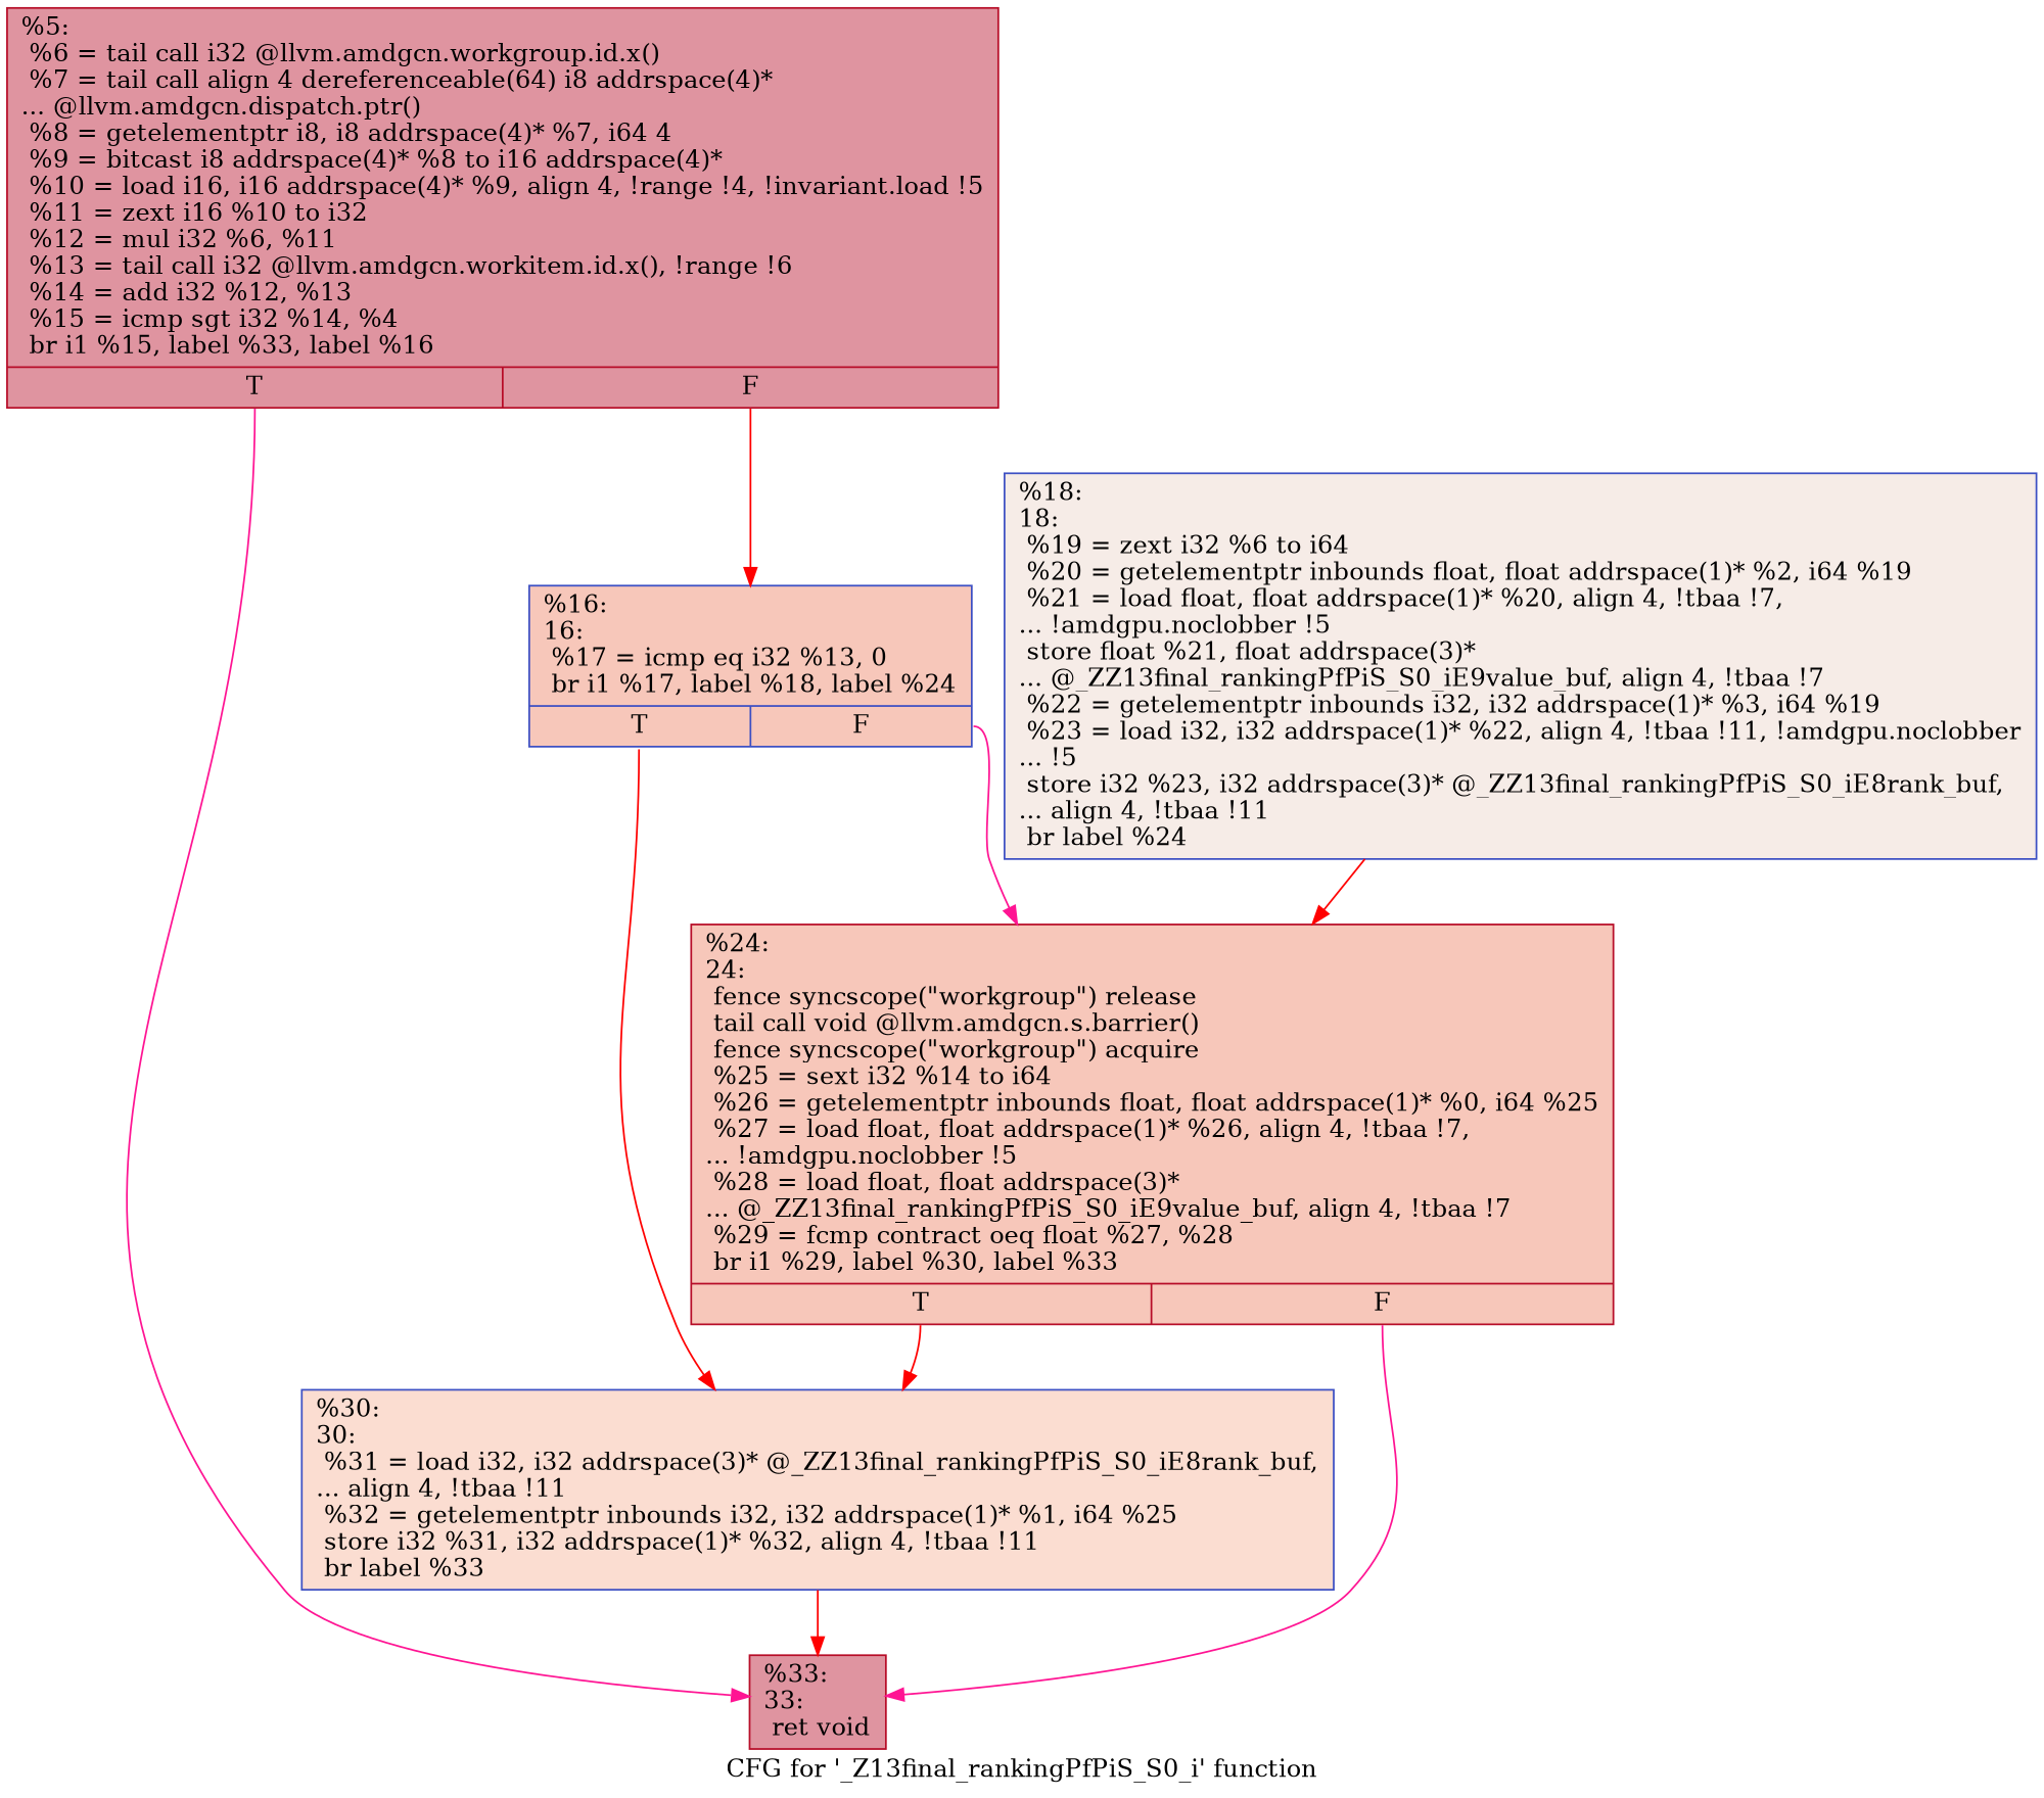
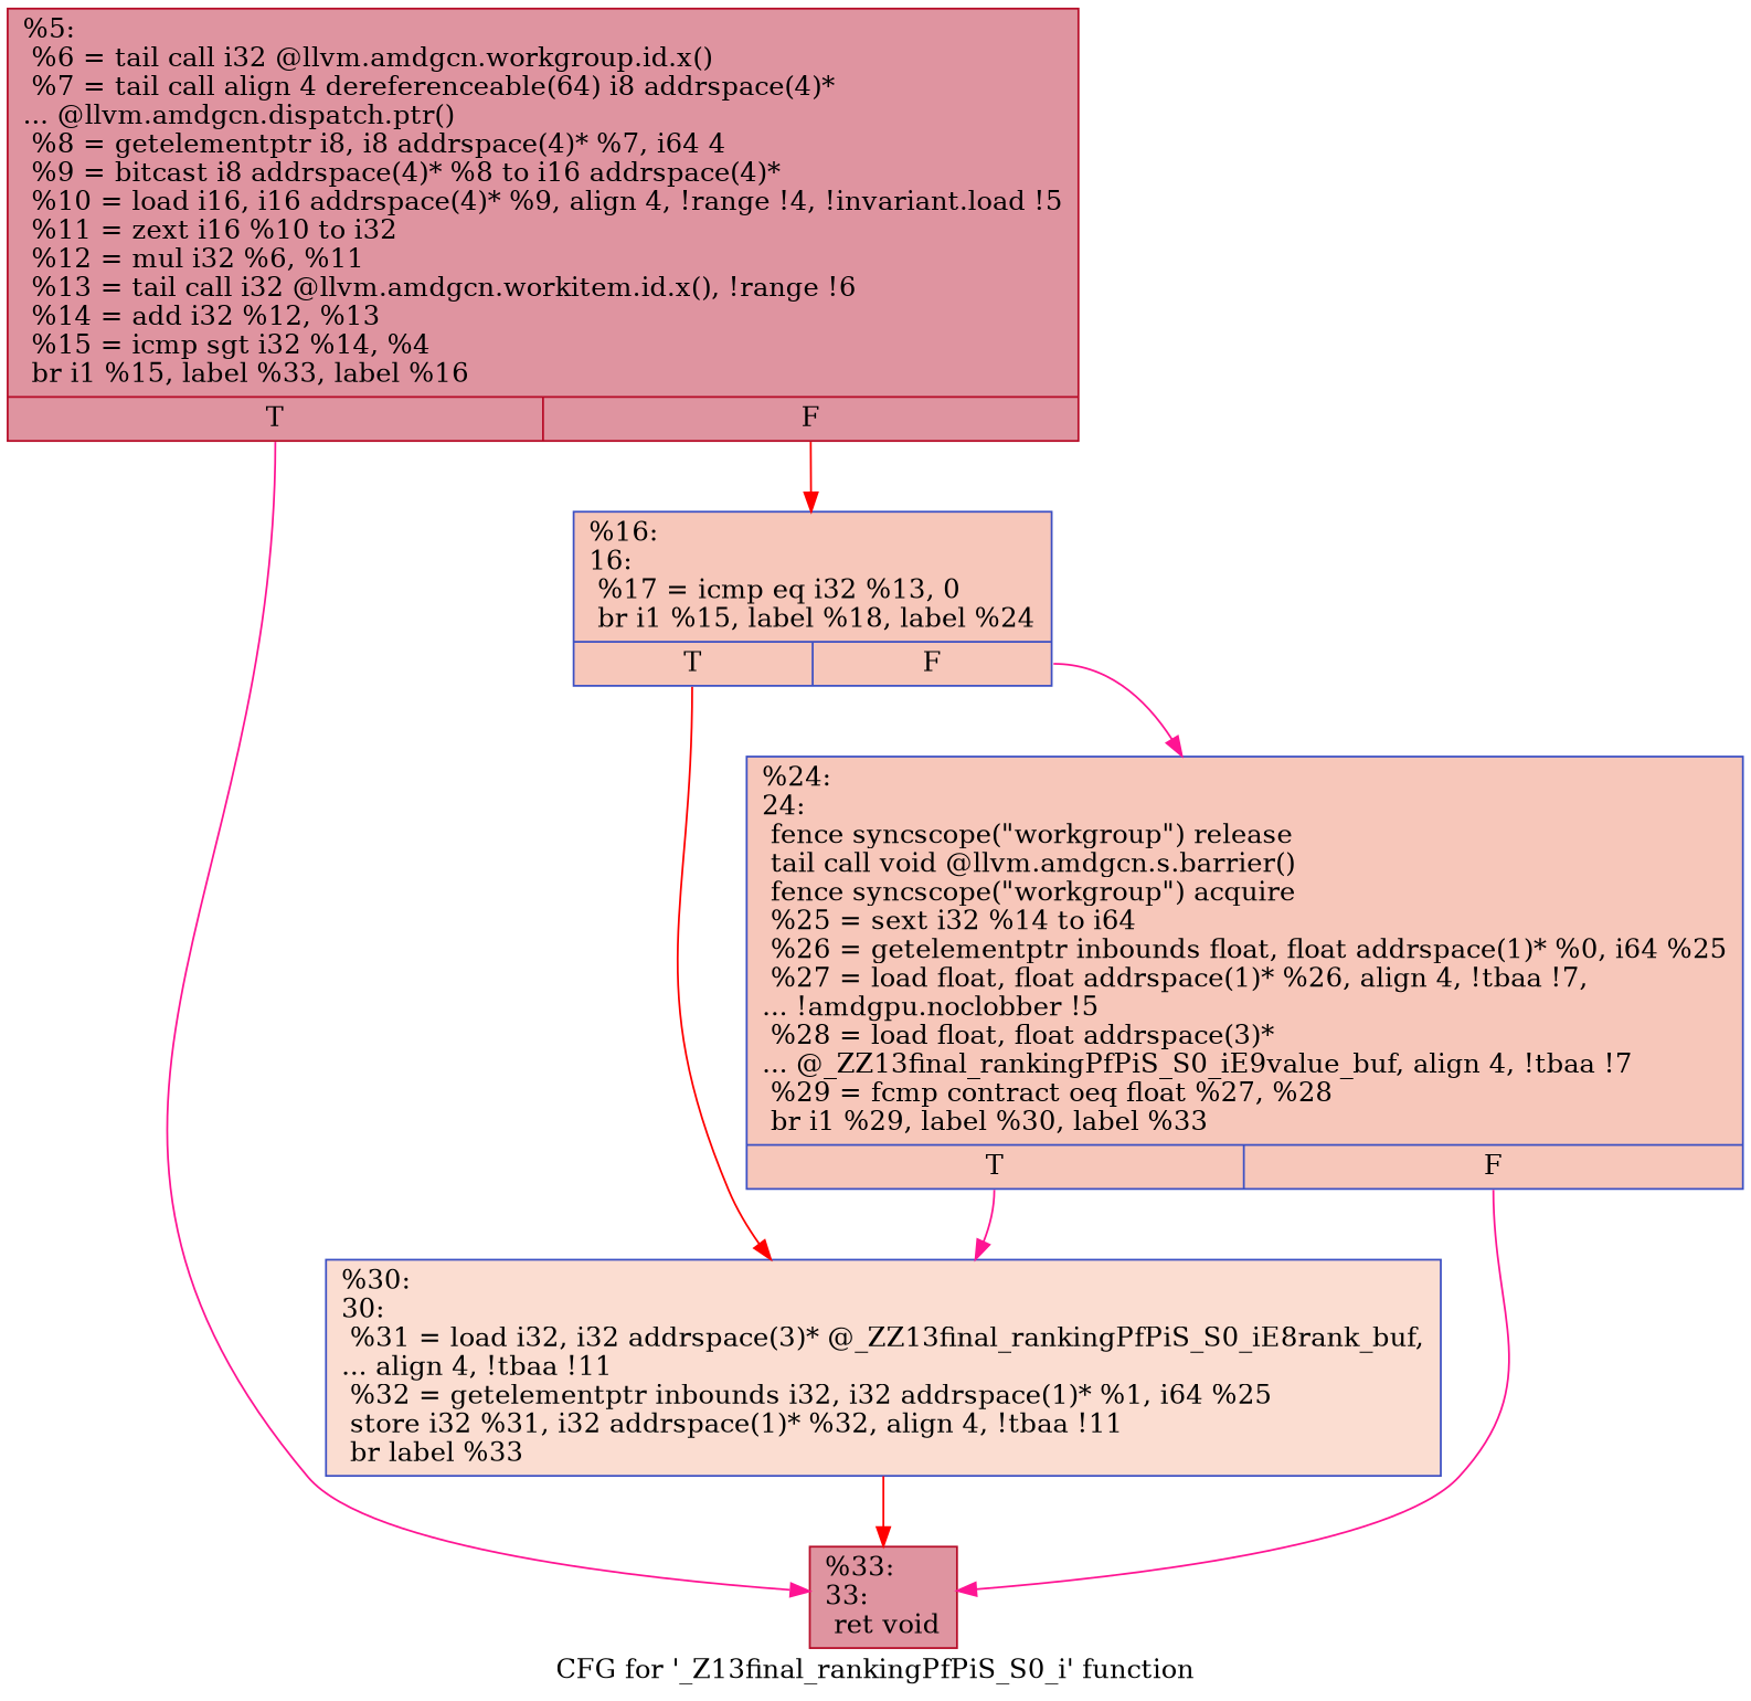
  digraph {
    label="CFG for '_Z13final_rankingPfPiS_S0_i' function"
    node [color="#3d50c3ff" fillcolor="#b70d2870" shape=record style=filled]
    edge [color=deeppink tailport=s0]
    n1 [color="#b70d28ff" label="{%5:\l  %6 = tail call i32 @llvm.amdgcn.workgroup.id.x()\l  %7 = tail call align 4 dereferenceable(64) i8 addrspace(4)*\l... @llvm.amdgcn.dispatch.ptr()\l  %8 = getelementptr i8, i8 addrspace(4)* %7, i64 4\l  %9 = bitcast i8 addrspace(4)* %8 to i16 addrspace(4)*\l  %10 = load i16, i16 addrspace(4)* %9, align 4, !range !4, !invariant.load !5\l  %11 = zext i16 %10 to i32\l  %12 = mul i32 %6, %11\l  %13 = tail call i32 @llvm.amdgcn.workitem.id.x(), !range !6\l  %14 = add i32 %12, %13\l  %15 = icmp sgt i32 %14, %4\l  br i1 %15, label %33, label %16\l|{<s0>T|<s1>F}}"]
    n2 [color="#b70d28ff" label="{%33:\l33:                                               \l  ret void\l}"]
-   n3 [fillcolor="#ec7f6370" label="{%16:\l16:                                               \l  %17 = icmp eq i32 %13, 0\l  br i1 %17, label %18, label %24\l|{<s0>T|<s1>F}}"]
-   n4 [color="#b70d28ff" fillcolor="#ec7f6370" label="{%24:\l24:                                               \l  fence syncscope(\"workgroup\") release\l  tail call void @llvm.amdgcn.s.barrier()\l  fence syncscope(\"workgroup\") acquire\l  %25 = sext i32 %14 to i64\l  %26 = getelementptr inbounds float, float addrspace(1)* %0, i64 %25\l  %27 = load float, float addrspace(1)* %26, align 4, !tbaa !7,\l... !amdgpu.noclobber !5\l  %28 = load float, float addrspace(3)*\l... @_ZZ13final_rankingPfPiS_S0_iE9value_buf, align 4, !tbaa !7\l  %29 = fcmp contract oeq float %27, %28\l  br i1 %29, label %30, label %33\l|{<s0>T|<s1>F}}"]
+   n3 [fillcolor="#ec7f6370" label="{%16:\l16:                                               \l  %17 = icmp eq i32 %13, 0\l  br i1 %15, label %18, label %24\l|{<s0>T|<s1>F}}"]
+   n4 [fillcolor="#ec7f6370" label="{%24:\l24:                                               \l  fence syncscope(\"workgroup\") release\l  tail call void @llvm.amdgcn.s.barrier()\l  fence syncscope(\"workgroup\") acquire\l  %25 = sext i32 %14 to i64\l  %26 = getelementptr inbounds float, float addrspace(1)* %0, i64 %25\l  %27 = load float, float addrspace(1)* %26, align 4, !tbaa !7,\l... !amdgpu.noclobber !5\l  %28 = load float, float addrspace(3)*\l... @_ZZ13final_rankingPfPiS_S0_iE9value_buf, align 4, !tbaa !7\l  %29 = fcmp contract oeq float %27, %28\l  br i1 %29, label %30, label %33\l|{<s0>T|<s1>F}}"]
    n5 [fillcolor="#f7b39670" label="{%30:\l30:                                               \l  %31 = load i32, i32 addrspace(3)* @_ZZ13final_rankingPfPiS_S0_iE8rank_buf,\l... align 4, !tbaa !11\l  %32 = getelementptr inbounds i32, i32 addrspace(1)* %1, i64 %25\l  store i32 %31, i32 addrspace(1)* %32, align 4, !tbaa !11\l  br label %33\l}"]
-   n6 [fillcolor="#ead5c970" label="{%18:\l18:                                               \l  %19 = zext i32 %6 to i64\l  %20 = getelementptr inbounds float, float addrspace(1)* %2, i64 %19\l  %21 = load float, float addrspace(1)* %20, align 4, !tbaa !7,\l... !amdgpu.noclobber !5\l  store float %21, float addrspace(3)*\l... @_ZZ13final_rankingPfPiS_S0_iE9value_buf, align 4, !tbaa !7\l  %22 = getelementptr inbounds i32, i32 addrspace(1)* %3, i64 %19\l  %23 = load i32, i32 addrspace(1)* %22, align 4, !tbaa !11, !amdgpu.noclobber\l... !5\l  store i32 %23, i32 addrspace(3)* @_ZZ13final_rankingPfPiS_S0_iE8rank_buf,\l... align 4, !tbaa !11\l  br label %24\l}"]
    n1 -> n2
    n1 -> n3 [color=red tailport=s1]
    n3 -> n4 [tailport=s1]
    n3 -> n5 [color=red]
    n4 -> n2 [tailport=s1]
-   n4 -> n5 [color=red]
+   n4 -> n5
    n5 -> n2 [color=red]
-   n6 -> n4 [color=red]
  }
